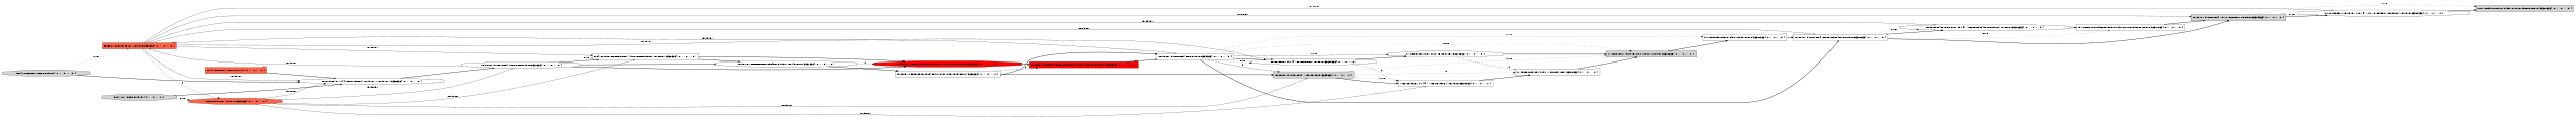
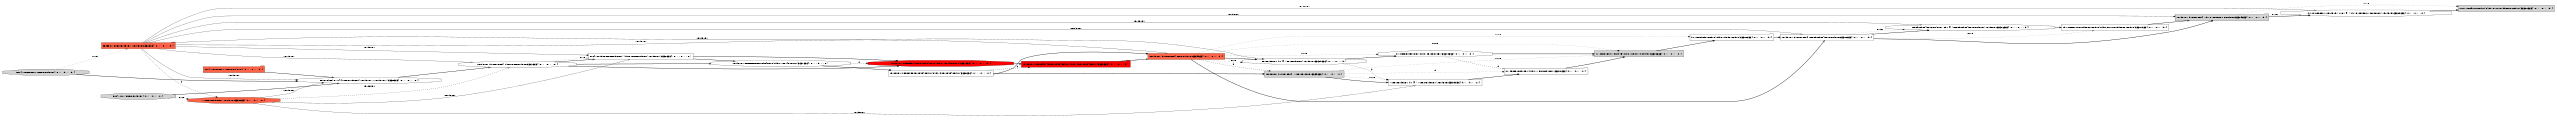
  digraph {
    fontname="DejaVu Sans Mono"
    rankdir=LR
    node [fillcolor=white fontname="DejaVu Sans Mono" shape=octagon style=filled]
    edge [arrowhead=diamond fontname="DejaVu Sans Mono" style=bold]
    n1 [label="MinMaxCategoryRenderer mmcr = (MinMaxCategoryRenderer)renderer@@@20@@@['1', '1', '0']"]
    n2 [fillcolor=lightgray label="mmcr.setGroupPaint(this.errorIndicatorPaint)@@@21@@@['1', '1', '0']" shape=box]
    n3 [label="renderer.setBaseItemLabelFont(this.regularFont)@@@7@@@['1', '0', '1']"]
    n4 [label="renderer.setBaseItemLabelPaint(this.itemLabelPaint)@@@8@@@['1', '0', '1']" shape=box]
    n5 [fillcolor=red label="renderer.setDefaultItemLabelFont(this.regularFont)@@@7@@@['0', '1', '0']"]
    n6 [fillcolor=lightgray label="renderer instanceof XYBarRenderer@@@9@@@['0', '0', '1']" shape=folder]
-   n7 [label="renderer instanceof BarRenderer@@@9@@@['1', '1', '0']" shape=box]
+   n7 [fillcolor=tomato label="renderer instanceof BarRenderer@@@9@@@['1', '1', '0']" shape=box]
    n8 [fillcolor=red label="renderer.setDefaultItemLabelPaint(this.itemLabelPaint)@@@8@@@['0', '1', '0']" shape=folder]
    n9 [label="renderer instanceof StatisticalBarRenderer@@@15@@@['1', '1', '0']" shape=folder]
    n10 [fillcolor=lightgray label="renderer instanceof MinMaxCategoryRenderer@@@19@@@['1', '1', '0']" shape=folder]
    n11 [label="StatisticalBarRenderer sbr = (StatisticalBarRenderer)renderer@@@16@@@['1', '1', '0']"]
    n12 [label="sbr.setErrorIndicatorPaint(this.errorIndicatorPaint)@@@17@@@['1', '1', '0']" shape=box]
    n13 [label="XYBarRenderer br = (XYBarRenderer)renderer@@@10@@@['0', '0', '1']" shape=box]
    n14 [fillcolor=lightgray label="br.setShadowVisible(this.shadowVisible)@@@12@@@['1', '1', '1']" shape=folder]
    n15 [label="br.setBarPainter(this.xyBarPainter)@@@11@@@['0', '0', '1']" shape=folder]
    n16 [label="BarRenderer br = (BarRenderer)renderer@@@10@@@['1', '1', '0']"]
    n17 [label="br.setBarPainter(this.barPainter)@@@11@@@['1', '1', '0']"]
    n18 [label="br.setShadowPaint(this.shadowPaint)@@@13@@@['1', '1', '0']" shape=folder]
    n19 [fillcolor=tomato label="CategoryItemRenderer renderer@@@2@@@['1', '1', '0']" shape=folder]
    n20 [fillcolor=tomato label="XYItemRenderer renderer@@@2@@@['0', '0', '1']"]
    n21 [label="renderer instanceof AbstractRenderer@@@4@@@['1', '1', '1']"]
    n22 [label="ParamChecks.nullNotPermitted(renderer,\"renderer\")@@@3@@@['1', '1', '1']"]
    n23 [label="applyToAbstractRenderer((AbstractRenderer)renderer)@@@5@@@['1', '1', '1']" shape=box]
    n24 [fillcolor=lightgray label="applyToCategoryItemRenderer['1', '0', '0']"]
    n25 [fillcolor=lightgray label="applyToXYItemRenderer['0', '0', '1']"]
    n26 [fillcolor=tomato label="applyToCategoryItemRenderer['0', '1', '0']" shape=folder]
    n1 -> n2 [arrowhead=normal]
    n3 -> n4
    n3 -> n5 [label=0 style=dashed]
    n4 -> n6
    n4 -> n7
    n4 -> n8 [arrowhead=normal label=0 style=dashed]
    n5 -> n8 [arrowhead=normal]
    n6 -> n13 [arrowhead=normal]
    n6 -> n13 [arrowhead=normal label=true style=dotted]
    n6 -> n14 [arrowhead=onormal label=true style=dotted]
    n6 -> n15 [label=0 style=dotted]
-   n7 -> n6 [arrowhead=normal label=0 style=solid]
+   n7 -> n6 [arrowhead=normal label=0 style=dashed]
    n7 -> n9 [arrowhead=onormal]
    n7 -> n14 [label=true style=dotted]
    n7 -> n16
    n7 -> n16 [label=true style=dotted]
-   n7 -> n17 [label=true style=solid]
+   n7 -> n17 [label=true style=dotted]
    n7 -> n18 [arrowhead=normal label=true style=dotted]
    n8 -> n7 [arrowhead=onormal]
    n9 -> n10
    n9 -> n11 [arrowhead=normal label=true style=dotted]
    n9 -> n11
    n9 -> n12 [arrowhead=onormal label=true style=dotted]
    n10 -> n1 [arrowhead=onormal label=true style=dotted]
    n10 -> n1
    n10 -> n2 [label=true style=dotted]
    n11 -> n12 [arrowhead=normal]
    n12 -> n10 [arrowhead=onormal]
    n13 -> n15
    n14 -> n18 [arrowhead=normal]
    n15 -> n14 [arrowhead=normal]
    n16 -> n13 [arrowhead=normal label=0 style=dashed]
    n16 -> n17
    n17 -> n14
    n17 -> n15 [arrowhead=onormal label=0 style=dashed]
    n18 -> n9
    n19 -> n1 [arrowhead=onormal label=renderer style=solid]
    n19 -> n7 [arrowhead=onormal label=renderer style=solid]
    n19 -> n9 [arrowhead=onormal label=renderer style=solid]
    n19 -> n10 [label=renderer style=solid]
    n19 -> n11 [arrowhead=onormal label=renderer style=solid]
    n19 -> n16 [arrowhead=normal label=renderer style=solid]
    n19 -> n20 [label=0 style=dashed]
-   n21 -> n19 [arrowhead=onormal label=renderer style=solid]
+   n19 -> n21 [arrowhead=onormal label=renderer style=solid]
    n19 -> n22 [arrowhead=normal label=renderer style=solid]
    n19 -> n23 [label=renderer style=solid]
-   n20 -> n6 [arrowhead=onormal label=renderer style=solid]
    n20 -> n13 [arrowhead=onormal label=renderer style=solid]
-   n20 -> n21 [arrowhead=onormal label=renderer style=solid]
+   n20 -> n21 [arrowhead=onormal label=renderer style=dashed]
    n20 -> n22 [label=renderer style=solid]
    n20 -> n23 [arrowhead=onormal label=renderer style=solid]
    n21 -> n3 [arrowhead=onormal]
    n21 -> n5
    n21 -> n23 [arrowhead=onormal label=true style=dotted]
    n21 -> n23 [arrowhead=onormal]
    n22 -> n21 [arrowhead=onormal]
    n23 -> n3 [arrowhead=onormal]
    n23 -> n5
    n24 -> n19 [arrowhead=onormal label=true style=dotted]
    n24 -> n22
    n25 -> n20 [label=true style=dotted]
    n25 -> n22 [arrowhead=onormal]
    n26 -> n22 [arrowhead=onormal]
  }
